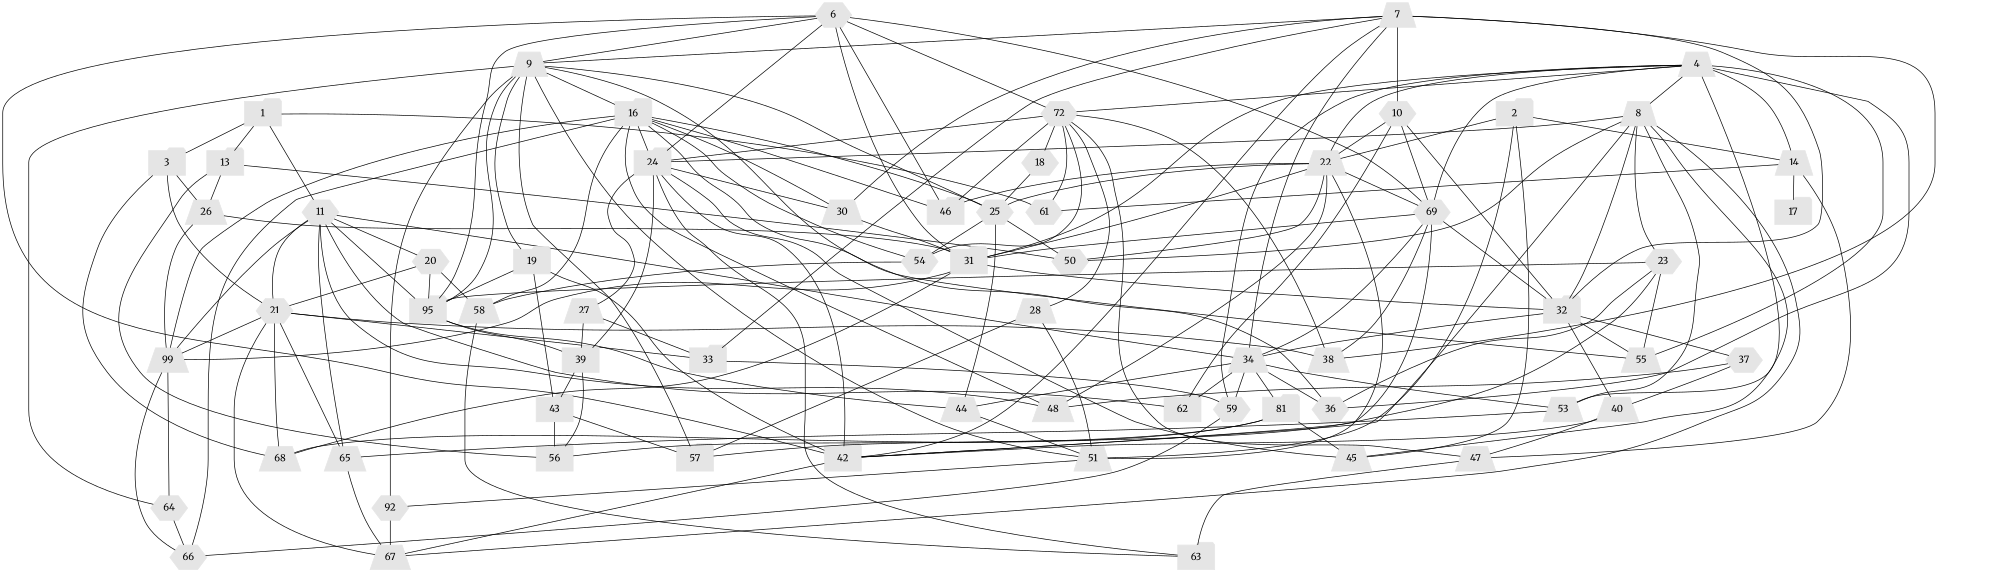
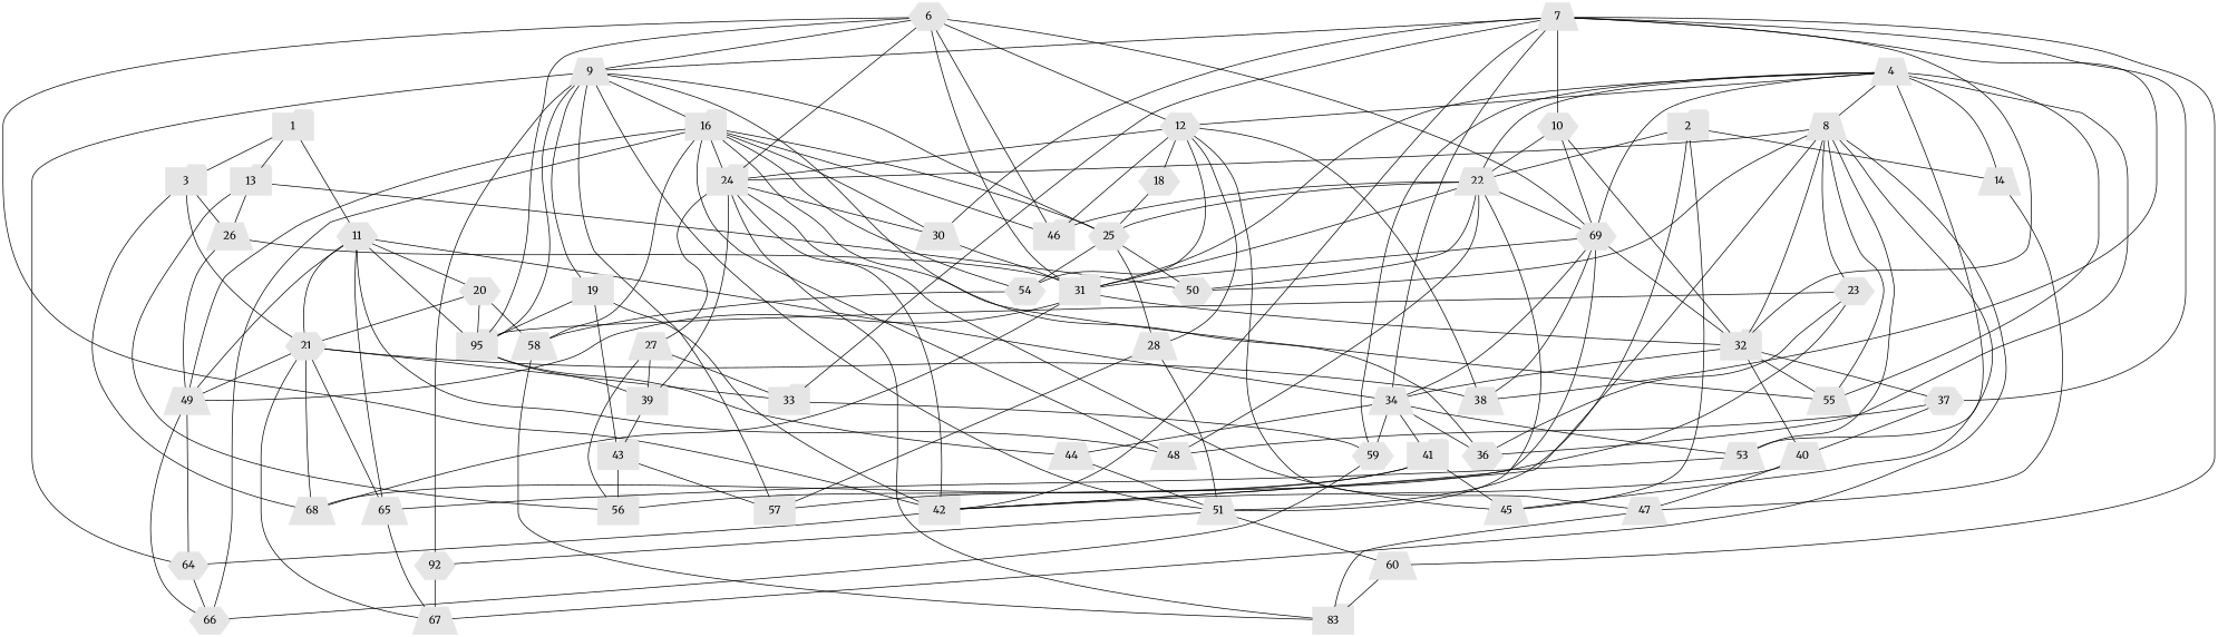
  graph {
    fontname=Merriweather
    node [color=gray90 fontname=Merriweather shape=trapezium style=filled]
    edge [fontname=Merriweather weight=1.0]
    1 [shape=folder]
    3 [shape=folder]
    11 [shape=hexagon]
    13 [shape=folder]
-   61 [shape=hexagon]
    21 [shape=hexagon]
    26
    68
    n9 [label=95 shape=folder]
    34
-   62 [shape=folder]
    20 [shape=hexagon]
    48
-   49 [label=99]
+   49
    65
    50 [shape=hexagon]
    56 [shape=folder]
    2 [shape=folder]
    14
    22
    45
    51
    47
-   17 [shape=folder]
    n25 [label=69 shape=hexagon]
    31 [shape=folder]
    25 [shape=hexagon]
    46 [shape=folder]
+   60
    n30 [label=92 shape=hexagon]
    33 [shape=folder]
    38
    67
    4
    8
-   12 [shape=hexagon label=72]
+   12 [shape=hexagon]
    36 [shape=hexagon]
    53
    55
    59 [shape=hexagon]
    24 [shape=folder]
    42 [shape=folder]
    32 [shape=folder]
    23 [shape=hexagon]
    18 [shape=hexagon]
    28
    54 [shape=hexagon]
    66 [shape=hexagon]
-   63 [shape=folder]
+   63 [shape=folder label=83]
    6 [shape=hexagon]
    9
    16 [shape=folder]
    19 [shape=folder]
    57 [shape=folder]
    64 [shape=hexagon]
    30
    27
    39 [shape=folder]
    44
    7
    10 [shape=hexagon]
    37 [shape=hexagon]
    40
-   41 [shape=folder label=81]
+   41 [shape=folder]
    58
    43 [shape=folder]
    1 -- 3
    1 -- 11
    1 -- 13
-   1 -- 61
    3 -- 21
    3 -- 26
    3 -- 68
    11 -- 21
    11 -- n9
    11 -- 34
-   11 -- 62 [weight=2.0]
    11 -- 20
    11 -- 48
    11 -- 49
    11 -- 65
    13 -- 26
    13 -- 50
    13 -- 56
    21 -- 68
    21 -- 49
    21 -- 65
    21 -- 33
    21 -- 38
    21 -- 67
    26 -- 49
    26 -- 31
    n9 -- 39
    n9 -- 44
-   34 -- 62
    34 -- 36
    34 -- 53
    34 -- 59
    34 -- 44
    34 -- 41
    20 -- 21
    20 -- n9
    20 -- 58
    49 -- 66
    49 -- 64
    65 -- 67
    2 -- 14
    2 -- 22
    2 -- 45
    2 -- 51
-   14 -- 61
    14 -- 47
-   14 -- 17
    22 -- 48
    22 -- 50
    22 -- 51 [weight=2.0]
    22 -- n25
    22 -- 31
    22 -- 25 [weight=2.0]
    22 -- 46
+   51 -- 60
    51 -- n30
    47 -- 63
    n25 -- 34
    n25 -- 31
    n25 -- 38
    n25 -- 42
    n25 -- 32
    31 -- 68
    31 -- 49
    31 -- 32
    25 -- 50
-   25 -- 44
+   25 -- 28
    25 -- 54
+   60 -- 63
    n30 -- 67
    33 -- 59
    4 -- 14
    4 -- 22
    4 -- n25
    4 -- 31
    4 -- 8
    4 -- 12
    4 -- 36 [weight=3.0]
    4 -- 53
    4 -- 55
    4 -- 59
    8 -- 50
    8 -- 45
    8 -- 67
    8 -- 53
-   23 -- 55
+   8 -- 55
    8 -- 24
    8 -- 42
    8 -- 32
    8 -- 23
-   12 -- 61
    12 -- 47
    12 -- 46
    12 -- 38
    12 -- 24
    12 -- 18 [weight=2.0]
    12 -- 28
    12 -- 54
    53 -- 65
    59 -- 66
    24 -- 45
    24 -- 42
    24 -- 63
    24 -- 30
    24 -- 27
    24 -- 39
-   42 -- 67
+   42 -- 64
    32 -- 34
    32 -- 55
    32 -- 37
    32 -- 40
    23 -- n9
    23 -- 36
    23 -- 57
    18 -- 25
    28 -- 51
    28 -- 57
    54 -- 58
    6 -- n9
    6 -- n25 [weight=2.0]
    6 -- 31
    6 -- 46
    6 -- 12 [weight=2.0]
    6 -- 24
    6 -- 42
    6 -- 9
    9 -- n9
    9 -- 51
    9 -- 25
    9 -- n30 [weight=2.0]
    9 -- 36
    9 -- 16
    9 -- 19
    9 -- 57
    9 -- 64
    16 -- 48
    16 -- 49 [weight=2.0]
    16 -- 25
    16 -- 46
    16 -- 55
    16 -- 24
    16 -- 54
    16 -- 66
    16 -- 30
    16 -- 58
    19 -- n9
    19 -- 42
    19 -- 43
    64 -- 66
    30 -- 31
-   39 -- 56
+   27 -- 56
    27 -- 33
    27 -- 39
    39 -- 43
    44 -- 51
    7 -- 34
+   7 -- 60
    7 -- 33
    7 -- 38
    7 -- 42
    7 -- 32 [weight=2.0]
    7 -- 9
    7 -- 30
    7 -- 10 [weight=2.0]
-   10 -- 62
+   7 -- 37
    10 -- 22
    10 -- n25
    10 -- 32
    37 -- 48
    37 -- 40
    40 -- 47
    40 -- 42
    41 -- 68
    41 -- 56
    41 -- 45
    58 -- 63
    43 -- 56
    43 -- 57
  }
